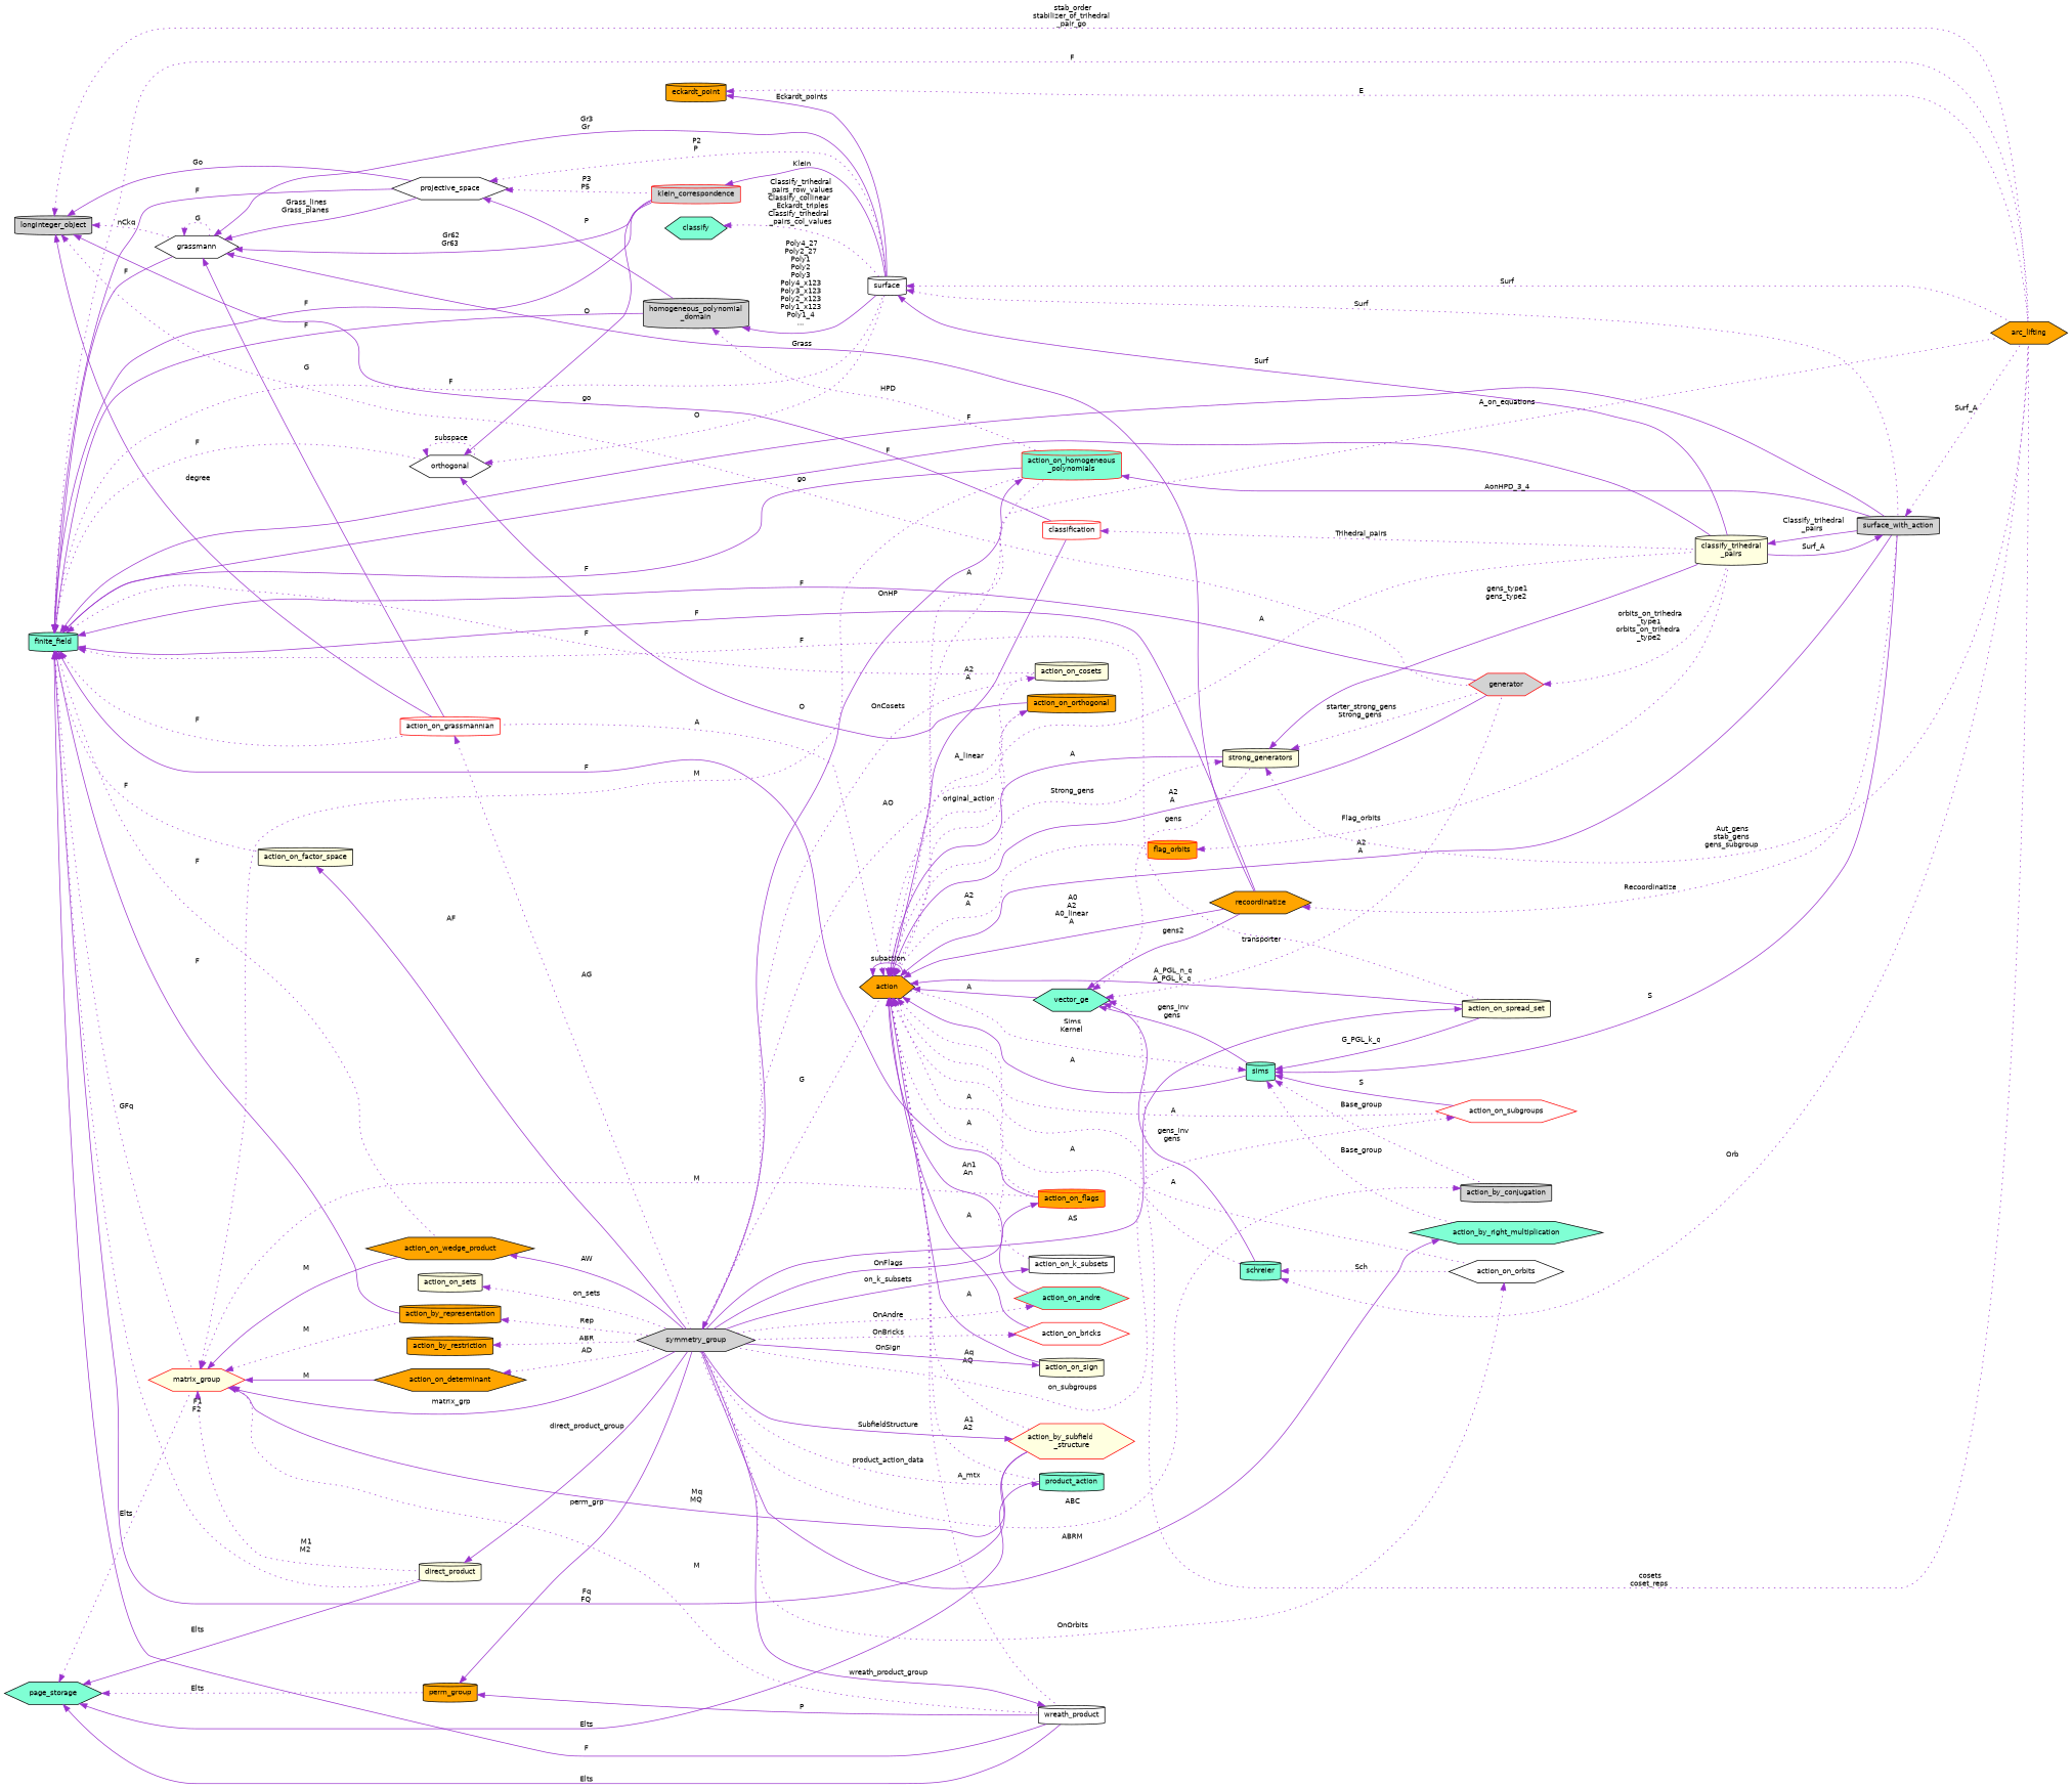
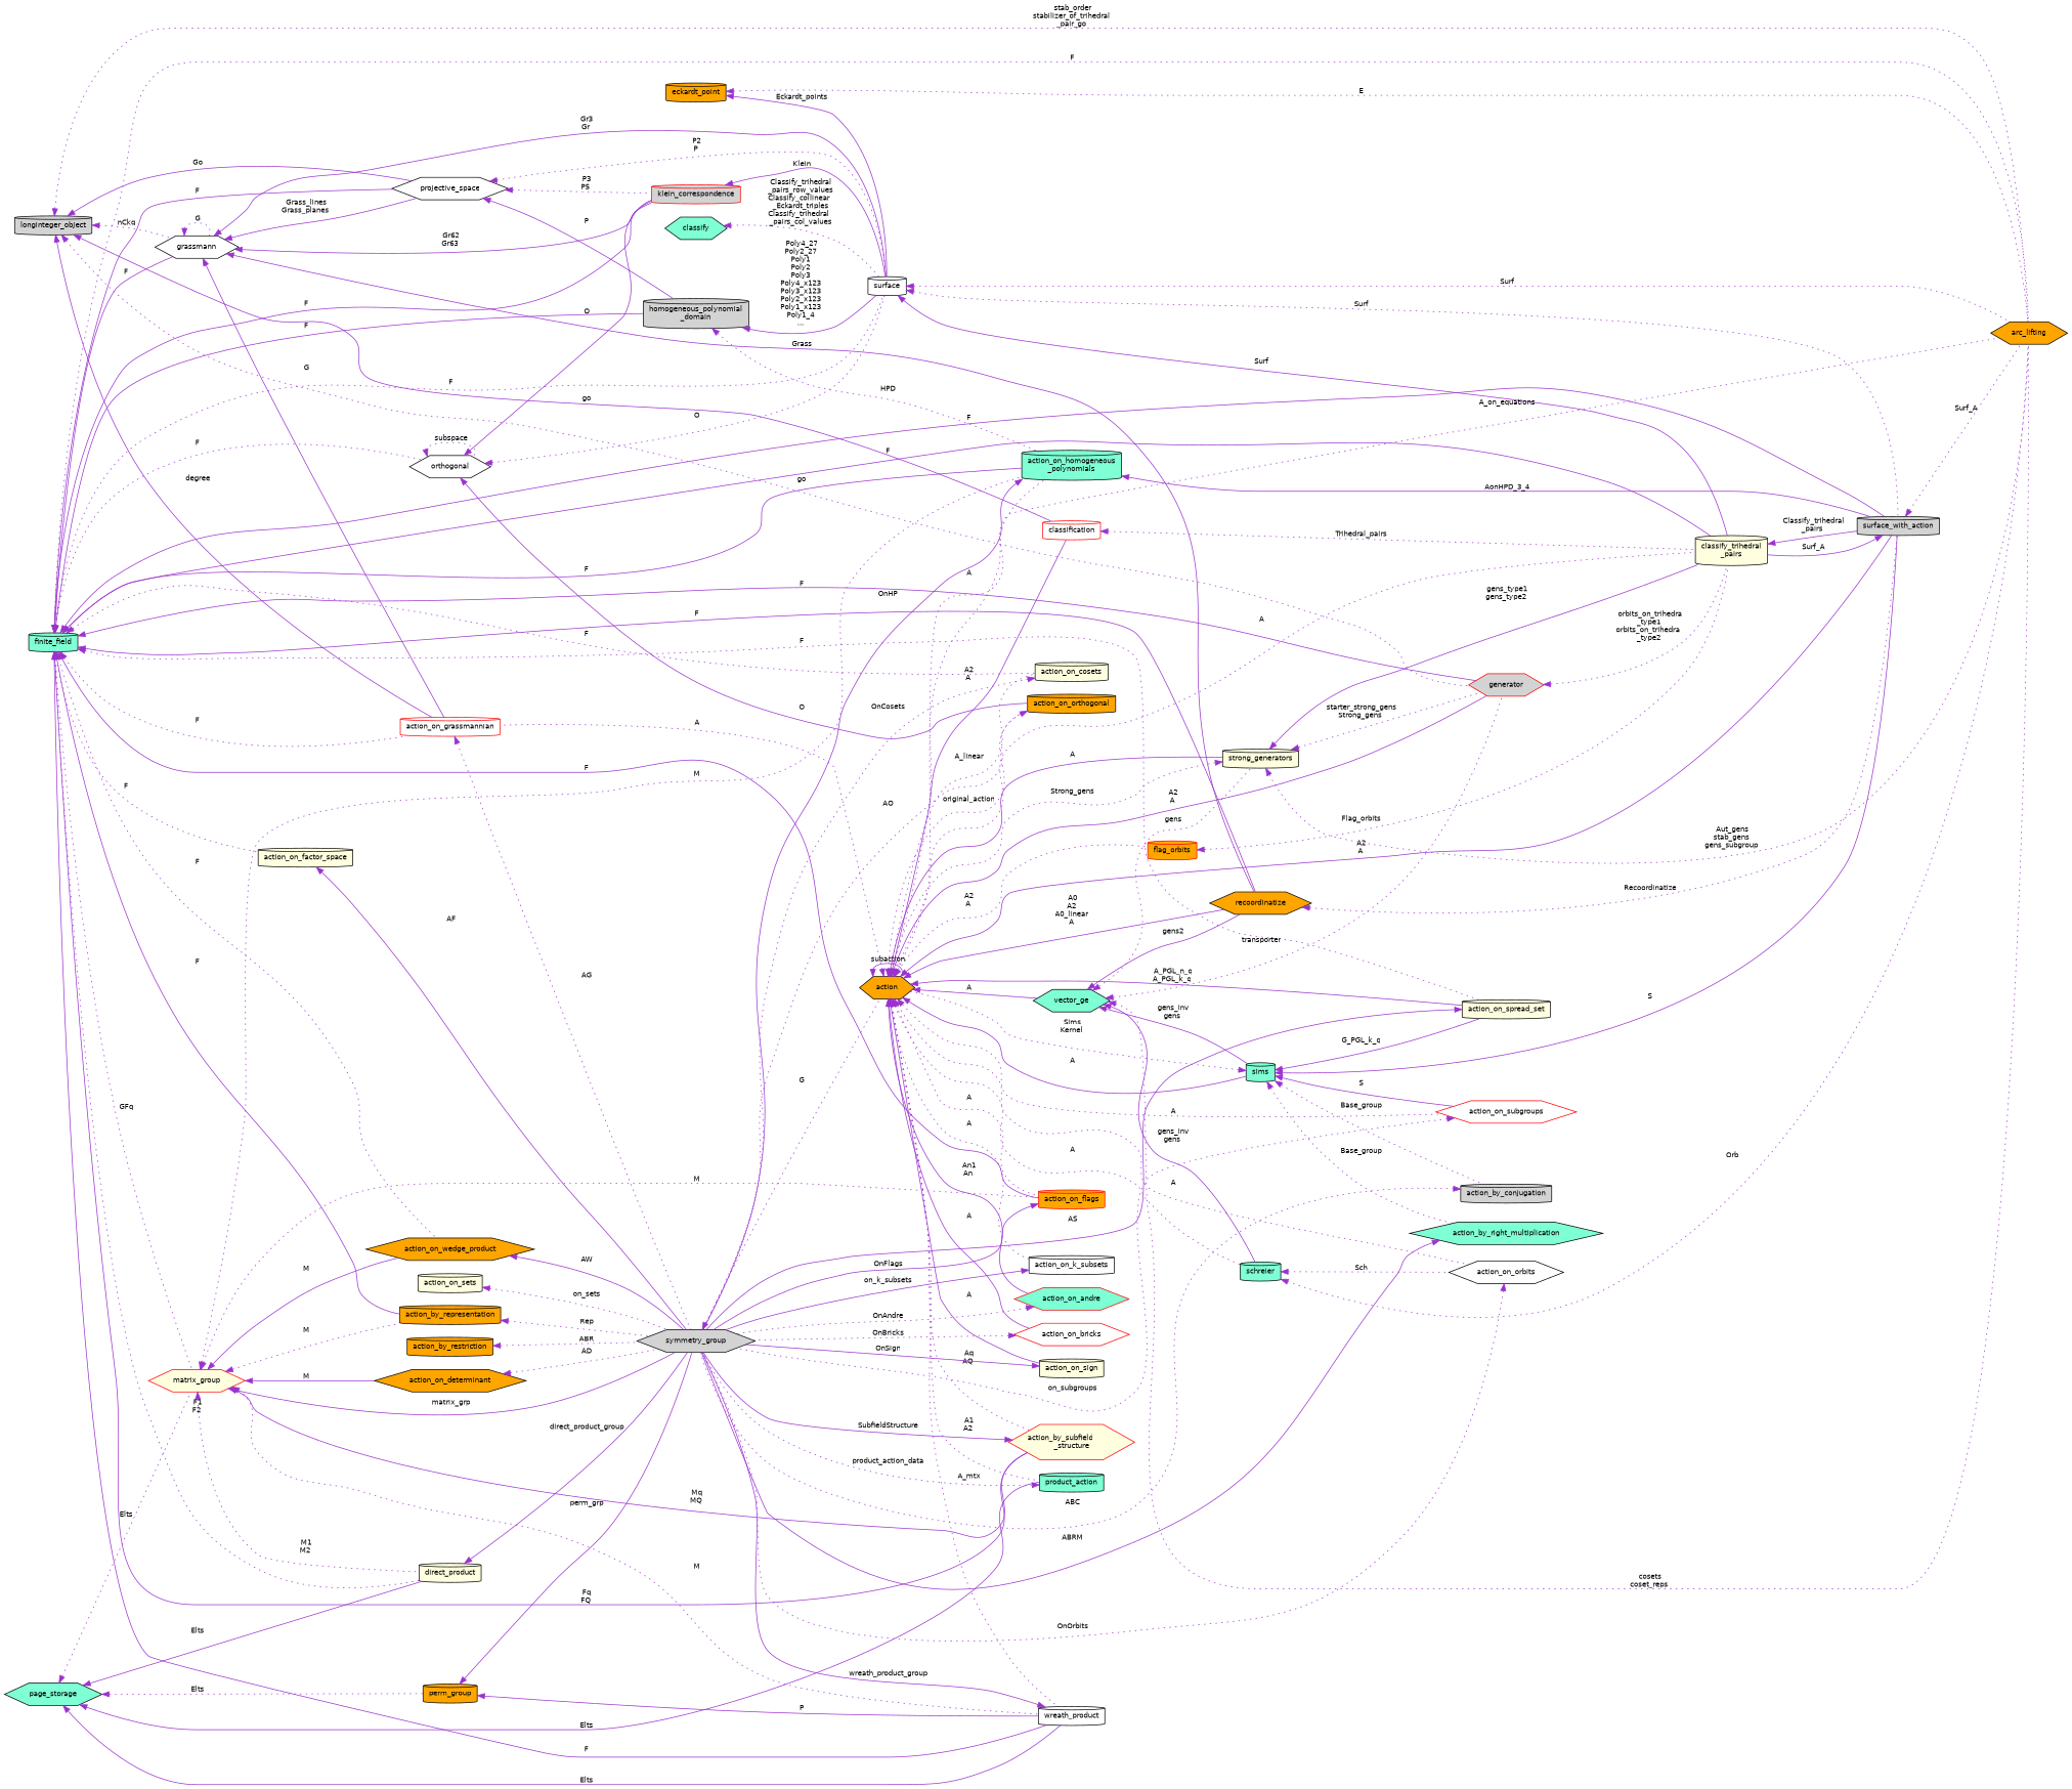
  digraph {
    rankdir=LR
    node [color=black fillcolor=orange fontname=Helvetica fontsize=10 shape=cylinder style=filled]
    edge [color=darkorchid3 dir=back fontname=Helvetica fontsize=10 labelfontname=Helvetica labelfontsize=10 style=dotted]
    n1 [fontcolor=black height=0.2 label=arc_lifting shape=hexagon width=0.4]
    n2 [fillcolor=lightgrey height=0.2 label=longinteger_object width=0.4]
    n3 [color=red fillcolor=white height=0.2 label=action_on_grassmannian width=0.4]
    n4 [fillcolor=white height=0.2 label=grassmann shape=hexagon width=0.4]
    n5 [fillcolor=white height=0.2 label=projective_space shape=hexagon width=0.4]
    n6 [color=red fillcolor=lightgrey height=0.2 label=generator shape=hexagon width=0.4]
    n7 [color=red fillcolor=white height=0.2 label=classification width=0.4]
    n8 [fillcolor=lightgrey height=0.2 label=symmetry_group shape=hexagon width=0.4]
    n9 [height=0.2 label=recoordinatize shape=hexagon width=0.4]
    n10 [fillcolor=white height=0.2 label=surface width=0.4]
    n11 [color=red fillcolor=lightgrey height=0.2 label=klein_correspondence width=0.4]
    n12 [fillcolor=lightgrey height=0.2 label="homogeneous_polynomial\l_domain" width=0.4]
    n13 [fillcolor=lightyellow height=0.2 label="classify_trihedral\l_pairs" width=0.4]
    n14 [height=0.2 label=action shape=hexagon width=0.4]
    n15 [fillcolor=aquamarine height=0.2 label=product_action width=0.4]
    n16 [color=red height=0.2 label=action_on_flags width=0.4]
    n17 [fillcolor=lightyellow height=0.2 label=action_on_cosets width=0.4]
    n18 [height=0.2 label=action_on_orthogonal width=0.4]
-   n19 [color=red fillcolor=aquamarine height=0.2 label="action_on_homogeneous\l_polynomials" width=0.4]
+   n19 [fillcolor=aquamarine height=0.2 label="action_on_homogeneous\l_polynomials" width=0.4]
    n20 [fillcolor=white height=0.2 label=action_on_orbits shape=hexagon width=0.4]
    n21 [fillcolor=aquamarine height=0.2 label=schreier width=0.4]
    n22 [fillcolor=aquamarine height=0.2 label=vector_ge shape=hexagon width=0.4]
    n23 [fillcolor=white height=0.2 label=action_on_k_subsets width=0.4]
    n24 [fillcolor=white height=0.2 label=wreath_product width=0.4]
    n25 [color=red fillcolor=white height=0.2 label=action_on_subgroups shape=hexagon width=0.4]
    n26 [fillcolor=aquamarine height=0.2 label=sims width=0.4]
    n27 [color=red fillcolor=white height=0.2 label=action_on_bricks shape=hexagon width=0.4]
    n28 [fillcolor=lightyellow height=0.2 label=action_on_sign width=0.4]
    n29 [color=red fillcolor=lightyellow height=0.2 label="action_by_subfield\l_structure" shape=hexagon width=0.4]
    n30 [fillcolor=lightyellow height=0.2 label=action_on_spread_set width=0.4]
    n31 [color=red fillcolor=aquamarine height=0.2 label=action_on_andre shape=hexagon width=0.4]
    n32 [fillcolor=lightyellow height=0.2 label=strong_generators width=0.4]
    n33 [fillcolor=lightgrey height=0.2 label=surface_with_action width=0.4]
    n34 [color=red height=0.2 label=flag_orbits width=0.4]
    n35 [fillcolor=aquamarine height=0.2 label=action_by_right_multiplication shape=hexagon width=0.4]
    n36 [fillcolor=lightgrey height=0.2 label=action_by_conjugation width=0.4]
    n37 [fillcolor=aquamarine height=0.2 label=page_storage shape=hexagon width=0.4]
    n38 [color=red fillcolor=lightyellow height=0.2 label=matrix_group shape=hexagon width=0.4]
    n39 [height=0.2 label=perm_group width=0.4]
    n40 [fillcolor=lightyellow height=0.2 label=direct_product width=0.4]
    n41 [height=0.2 label=action_on_wedge_product shape=hexagon width=0.4]
    n42 [height=0.2 label=action_on_determinant shape=hexagon width=0.4]
    n43 [height=0.2 label=action_by_representation width=0.4]
    n44 [height=0.2 label=action_by_restriction width=0.4]
    n45 [fillcolor=aquamarine height=0.2 label=finite_field width=0.4]
    n46 [fillcolor=lightyellow height=0.2 label=action_on_factor_space width=0.4]
    n47 [fillcolor=white height=0.2 label=orthogonal shape=hexagon width=0.4]
    n48 [fillcolor=lightyellow height=0.2 label=action_on_sets width=0.4]
    n49 [height=0.2 label=eckardt_point width=0.4]
    n50 [fillcolor=aquamarine height=0.2 label=classify shape=hexagon width=0.4]
    n2 -> n1 [label=" stab_order\nstabilizer_of_trihedral\l_pair_go"]
    n2 -> n3 [label=" degree" style=solid]
    n2 -> n4 [label=" nCkq"]
    n2 -> n5 [label=" Go" style=solid]
    n2 -> n6 [label=" go"]
    n2 -> n7 [label=" go" style=solid]
    n3 -> n8 [label=" AG"]
    n4 -> n3 [label=" G" style=solid]
    n4 -> n4 [label=" G"]
    n4 -> n5 [label=" Grass_lines\nGrass_planes" style=solid]
    n4 -> n9 [label=" Grass" style=solid]
    n4 -> n10 [label=" Gr3\nGr" style=solid]
    n4 -> n11 [label=" Gr62\nGr63" style=solid]
    n5 -> n10 [label=" P2\nP"]
    n5 -> n11 [label=" P3\nP5"]
    n5 -> n12 [label=" P" style=solid]
    n6 -> n13 [label=" orbits_on_trihedra\l_type1\norbits_on_trihedra\l_type2"]
    n7 -> n13 [label=" Trihedral_pairs"]
    n8 -> n14 [label=" G"]
    n9 -> n33 [label=" Recoordinatize"]
    n10 -> n1 [label=" Surf"]
    n10 -> n13 [label=" Surf" style=solid]
    n10 -> n33 [label=" Surf"]
    n11 -> n10 [label=" Klein" style=solid]
    n12 -> n10 [label=" Poly4_27\nPoly2_27\nPoly1\nPoly2\nPoly3\nPoly4_x123\nPoly3_x123\nPoly2_x123\nPoly1_x123\nPoly1_4\n..." style=solid]
    n12 -> n19 [label=" HPD"]
    n13 -> n33 [label=" Classify_trihedral\l_pairs" style=solid]
    n14 -> n1 [label=" A_on_equations"]
    n14 -> n3 [label=" A"]
    n14 -> n6 [label=" A2\nA" style=solid]
    n14 -> n7 [label=" A2\nA" style=solid]
    n14 -> n9 [label=" A0\nA2\nA0_linear\nA" style=solid]
    n14 -> n13 [label=" A"]
    n14 -> n14 [label=" subaction" style=solid]
    n14 -> n15 [label=" A1\nA2"]
    n14 -> n16 [label=" A"]
    n14 -> n17 [label=" A_linear"]
    n14 -> n18 [label=" original_action"]
    n14 -> n19 [label=" A"]
    n14 -> n20 [label=" A"]
    n14 -> n21 [label=" A"]
    n14 -> n22 [label=" A" style=solid]
    n14 -> n23 [label=" A"]
    n14 -> n24 [label=" A_mtx"]
    n14 -> n25 [label=" A"]
    n14 -> n26 [label=" A" style=solid]
    n14 -> n27 [label=" A" style=solid]
    n14 -> n28 [label=" A" style=solid]
    n14 -> n29 [label=" Aq\nAQ"]
    n14 -> n30 [label=" A_PGL_n_q\nA_PGL_k_q" style=solid]
    n14 -> n31 [label=" An1\nAn" style=solid]
    n14 -> n32 [label=" A" style=solid]
    n14 -> n33 [label=" A2\nA" style=solid]
    n14 -> n34 [label=" A2\nA"]
    n15 -> n8 [label=" product_action_data"]
    n16 -> n8 [label=" OnFlags" style=solid]
    n17 -> n8 [label=" OnCosets"]
    n18 -> n8 [label=" AO"]
    n19 -> n8 [label=" OnHP" style=solid]
    n19 -> n33 [label=" AonHPD_3_4" style=solid]
    n20 -> n8 [label=" OnOrbits"]
    n21 -> n1 [label=" Orb"]
    n21 -> n20 [label=" Sch"]
    n22 -> n1 [label=" cosets\ncoset_reps"]
    n22 -> n6 [label=" transporter"]
    n22 -> n9 [label=" gens2" style=solid]
    n22 -> n21 [label=" gens_inv\ngens" style=solid]
    n22 -> n26 [label=" gens_inv\ngens" style=solid]
    n22 -> n32 [label=" gens"]
    n23 -> n8 [label=" on_k_subsets" style=solid]
    n24 -> n8 [label=" wreath_product_group" style=solid]
    n25 -> n8 [label=" on_subgroups"]
    n26 -> n14 [label=" Sims\nKernel"]
    n26 -> n25 [label=" S" style=solid]
    n26 -> n30 [label=" G_PGL_k_q" style=solid]
    n26 -> n33 [label=" S" style=solid]
    n26 -> n35 [label=" Base_group"]
    n26 -> n36 [label=" Base_group"]
    n27 -> n8 [label=" OnBricks"]
    n28 -> n8 [label=" OnSign" style=solid]
    n29 -> n8 [label=" SubfieldStructure" style=solid]
    n30 -> n8 [label=" AS" style=solid]
    n31 -> n8 [label=" OnAndre"]
    n32 -> n1 [label=" Aut_gens\nstab_gens\ngens_subgroup"]
    n32 -> n6 [label=" starter_strong_gens\nStrong_gens"]
    n32 -> n13 [label=" gens_type1\ngens_type2" style=solid]
    n32 -> n14 [label=" Strong_gens"]
    n33 -> n1 [label=" Surf_A"]
    n33 -> n13 [label=" Surf_A" style=solid]
    n34 -> n13 [label=" Flag_orbits"]
    n35 -> n8 [label=" ABRM" style=solid]
    n36 -> n8 [label=" ABC"]
    n37 -> n15 [label=" Elts" style=solid]
    n37 -> n24 [label=" Elts" style=solid]
    n37 -> n38 [label=" Elts"]
    n37 -> n39 [label=" Elts"]
    n37 -> n40 [label=" Elts" style=solid]
    n38 -> n8 [label=" matrix_grp" style=solid]
    n38 -> n16 [label=" M"]
    n38 -> n19 [label=" M"]
    n38 -> n24 [label=" M"]
    n38 -> n29 [label=" Mq\nMQ" style=solid]
    n38 -> n40 [label=" M1\nM2"]
    n38 -> n41 [label=" M" style=solid]
    n38 -> n42 [label=" M" style=solid]
    n38 -> n43 [label=" M"]
    n39 -> n8 [label=" perm_grp" style=solid]
    n39 -> n24 [label=" P" style=solid]
    n40 -> n8 [label=" direct_product_group" style=solid]
    n41 -> n8 [label=" AW" style=solid]
    n42 -> n8 [label=" AD"]
    n43 -> n8 [label=" Rep"]
    n44 -> n8 [label=" ABR"]
    n45 -> n1 [label=" F"]
    n45 -> n3 [label=" F"]
    n45 -> n4 [label=" F" style=solid]
    n45 -> n5 [label=" F" style=solid]
    n45 -> n6 [label=" F" style=solid]
    n45 -> n9 [label=" F" style=solid]
    n45 -> n10 [label=" F"]
    n45 -> n11 [label=" F" style=solid]
    n45 -> n12 [label=" F" style=solid]
    n45 -> n13 [label=" F" style=solid]
    n45 -> n16 [label=" F" style=solid]
    n45 -> n17 [label=" F"]
    n45 -> n19 [label=" F" style=solid]
    n45 -> n24 [label=" F" style=solid]
    n45 -> n29 [label=" Fq\nFQ" style=solid]
    n45 -> n30 [label=" F"]
    n45 -> n33 [label=" F" style=solid]
    n45 -> n38 [label=" GFq"]
    n45 -> n40 [label=" F1\nF2"]
    n45 -> n41 [label=" F"]
    n45 -> n43 [label=" F" style=solid]
    n45 -> n46 [label=" F"]
    n45 -> n47 [label=" F"]
    n46 -> n8 [label=" AF" style=solid]
    n47 -> n10 [label=" O"]
    n47 -> n11 [label=" O" style=solid]
    n47 -> n18 [label=" O" style=solid]
    n47 -> n47 [label=" subspace"]
    n48 -> n8 [label=" on_sets"]
    n49 -> n1 [label=" E"]
    n49 -> n10 [label=" Eckardt_points" style=solid]
    n50 -> n10 [label=" Classify_trihedral\l_pairs_row_values\nClassify_collinear\l_Eckardt_triples\nClassify_trihedral\l_pairs_col_values"]
  }
